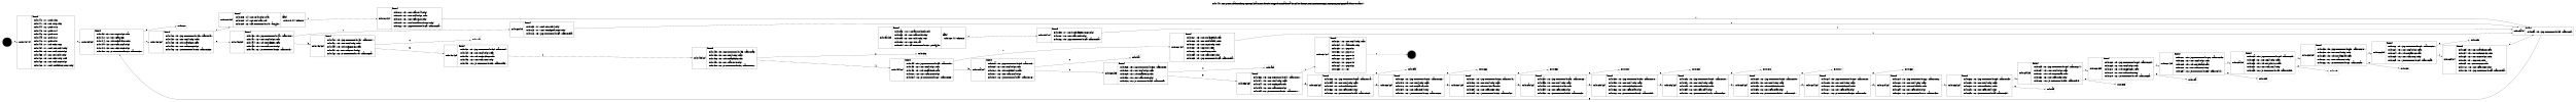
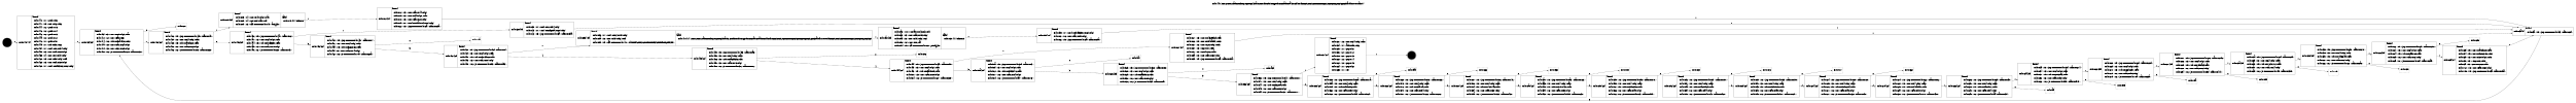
  digraph {
    label="0x401440 (/mnt/c/Users/mathe/Desktop/tcc/POCII/binaries/extr_linuxdriversgpudrmmsmadrenoa4xx.xml.h_A4XX_HLSQ_HS_CONTROL_REG_SHADEROBJOFFSET_Final-ollvm.out::main(0))"
    labelloc=t
    rankdir=LR
    node [shape=record]
    Entry [fillcolor=black height=0.3 shape=circle style=filled width=0.3]
    n2 [label="{\n     0x401440 [47]\l\n     | [instrs]\l\n     &nbsp;&nbsp;0x401440 \<+1\>: push %rbp\l\n     &nbsp;&nbsp;0x401441 \<+3\>: mov %rsp,%rbp\l\n     &nbsp;&nbsp;0x401444 \<+2\>: push %r15\l\n     &nbsp;&nbsp;0x401446 \<+2\>: push %r14\l\n     &nbsp;&nbsp;0x401448 \<+2\>: push %r13\l\n     &nbsp;&nbsp;0x40144a \<+2\>: push %r12\l\n     &nbsp;&nbsp;0x40144c \<+1\>: push %rbx\l\n     &nbsp;&nbsp;0x40144d \<+7\>: sub $0xb8,%rsp\l\n     &nbsp;&nbsp;0x401454 \<+7\>: movl $0x0,-0x34(%rbp)\l\n     &nbsp;&nbsp;0x40145b \<+3\>: mov %edi,-0x38(%rbp)\l\n     &nbsp;&nbsp;0x40145e \<+4\>: mov %rsi,-0x40(%rbp)\l\n     &nbsp;&nbsp;0x401462 \<+3\>: mov -0x38(%rbp),%edi\l\n     &nbsp;&nbsp;0x401465 \<+3\>: mov %edi,-0x30(%rbp)\l\n     &nbsp;&nbsp;0x401468 \<+7\>: movl $0x7fef216e,-0x60(%rbp)\l\n  }"]
    n3 [label="{\n     0x40146f [23]\l\n     | [instrs]\l\n     &nbsp;&nbsp;0x40146f \<+3\>: mov -0x60(%rbp),%eax\l\n     &nbsp;&nbsp;0x401472 \<+2\>: mov %eax,%ecx\l\n     &nbsp;&nbsp;0x401474 \<+6\>: sub $0x90a7f130,%ecx\l\n     &nbsp;&nbsp;0x40147a \<+3\>: mov %eax,-0x64(%rbp)\l\n     &nbsp;&nbsp;0x40147d \<+3\>: mov %ecx,-0x68(%rbp)\l\n     &nbsp;&nbsp;0x401480 \<+6\>: je 0000000000401c7e \<main+0x83e\>\l\n  }"]
    n4 [label="{\n     0x401c7e\l\n  }" style=dashed]
    n5 [label="{\n     0x401486 [22]\l\n     | [instrs]\l\n     &nbsp;&nbsp;0x401486 \<+5\>: jmp 000000000040148b \<main+0x4b\>\l\n     &nbsp;&nbsp;0x40148b \<+3\>: mov -0x64(%rbp),%eax\l\n     &nbsp;&nbsp;0x40148e \<+5\>: sub $0xa78fcc1e,%eax\l\n     &nbsp;&nbsp;0x401493 \<+3\>: mov %eax,-0x6c(%rbp)\l\n     &nbsp;&nbsp;0x401496 \<+6\>: je 0000000000401805 \<main+0x3c5\>\l\n  }"]
    n6 [label="{\n     0x401805 [13]\l\n     | [instrs]\l\n     &nbsp;&nbsp;0x401805 \<+4\>: mov -0x40(%rbp),%rax\l\n     &nbsp;&nbsp;0x401809 \<+4\>: mov 0x8(%rax),%rdi\l\n     &nbsp;&nbsp;0x40180d \<+5\>: call 0000000000401040 \<atoi@plt\>\l\n     | [calls]\l\n     &nbsp;&nbsp;0x401040 \{1\} (unknown)\l\n  }"]
    n7 [label="{\n     0x40149c [22]\l\n     | [instrs]\l\n     &nbsp;&nbsp;0x40149c \<+5\>: jmp 00000000004014a1 \<main+0x61\>\l\n     &nbsp;&nbsp;0x4014a1 \<+3\>: mov -0x64(%rbp),%eax\l\n     &nbsp;&nbsp;0x4014a4 \<+5\>: sub $0xb1f93390,%eax\l\n     &nbsp;&nbsp;0x4014a9 \<+3\>: mov %eax,-0x70(%rbp)\l\n     &nbsp;&nbsp;0x4014ac \<+6\>: je 0000000000401c3e \<main+0x7fe\>\l\n  }"]
    n8 [label="{\n     0x401812 [21]\l\n     | [instrs]\l\n     &nbsp;&nbsp;0x401812 \<+3\>: mov %eax,-0x44(%rbp)\l\n     &nbsp;&nbsp;0x401815 \<+3\>: mov -0x44(%rbp),%eax\l\n     &nbsp;&nbsp;0x401818 \<+3\>: mov %eax,-0x2c(%rbp)\l\n     &nbsp;&nbsp;0x40181b \<+7\>: movl $0xe5a757ed,-0x60(%rbp)\l\n     &nbsp;&nbsp;0x401822 \<+5\>: jmp 0000000000401cfa \<main+0x8ba\>\l\n  }"]
    n9 [label="{\n     0x401c3e [19]\l\n     | [instrs]\l\n     &nbsp;&nbsp;0x401c3e \<+7\>: movl $0x0,-0x34(%rbp)\l\n     &nbsp;&nbsp;0x401c45 \<+7\>: movl $0xcd52e9a,-0x60(%rbp)\l\n     &nbsp;&nbsp;0x401c4c \<+5\>: jmp 0000000000401cfa \<main+0x8ba\>\l\n  }"]
    n10 [label="{\n     0x4014b2 [22]\l\n     | [instrs]\l\n     &nbsp;&nbsp;0x4014b2 \<+5\>: jmp 00000000004014b7 \<main+0x77\>\l\n     &nbsp;&nbsp;0x4014b7 \<+3\>: mov -0x64(%rbp),%eax\l\n     &nbsp;&nbsp;0x4014ba \<+5\>: sub $0xb26c8132,%eax\l\n     &nbsp;&nbsp;0x4014bf \<+3\>: mov %eax,-0x74(%rbp)\l\n     &nbsp;&nbsp;0x4014c2 \<+6\>: je 000000000040170a \<main+0x2ca\>\l\n  }"]
    Exit [fillcolor=black height=0.3 peripheries=2 shape=circle style=filled width=0.3]
    n12 [label="{\n     0x401cfa [5]\l\n     | [instrs]\l\n     &nbsp;&nbsp;0x401cfa \<+5\>: jmp 000000000040146f \<main+0x2f\>\l\n  }"]
    n13 [label="{\n     0x40170a\l\n  }" style=dashed]
    n14 [label="{\n     0x4014c8 [22]\l\n     | [instrs]\l\n     &nbsp;&nbsp;0x4014c8 \<+5\>: jmp 00000000004014cd \<main+0x8d\>\l\n     &nbsp;&nbsp;0x4014cd \<+3\>: mov -0x64(%rbp),%eax\l\n     &nbsp;&nbsp;0x4014d0 \<+5\>: sub $0xd276bb68,%eax\l\n     &nbsp;&nbsp;0x4014d5 \<+3\>: mov %eax,-0x78(%rbp)\l\n     &nbsp;&nbsp;0x4014d8 \<+6\>: je 0000000000401893 \<main+0x453\>\l\n  }"]
    n15 [label="{\n     0x4018b9 [18]\l\n     | [instrs]\l\n     &nbsp;&nbsp;0x4018b9 \<+7\>: movl $0xb1f93390,-0x60(%rbp)\l\n     &nbsp;&nbsp;0x4018c0 \<+6\>: mov %eax,-0xd0(%rbp)\l\n     &nbsp;&nbsp;0x4018c6 \<+5\>: jmp 0000000000401cfa \<main+0x8ba\>\l\n  }"]
+   n16 [label="{\n     0x401893 [15]\l\n     | [instrs]\l\n     &nbsp;&nbsp;0x401893 \<+7\>: movl $0x64,-0x48(%rbp)\l\n     &nbsp;&nbsp;0x40189a \<+3\>: mov -0x48(%rbp),%edi\l\n     &nbsp;&nbsp;0x40189d \<+5\>: call 0000000000401410 \<A4XX_HLSQ_HS_CONTROL_REG_SHADEROBJOFFSET\>\l\n     | [calls]\l\n     &nbsp;&nbsp;0x401410 \{1\} (/mnt/c/Users/mathe/Desktop/tcc/POCII/binaries/extr_linuxdriversgpudrmmsmadrenoa4xx.xml.h_A4XX_HLSQ_HS_CONTROL_REG_SHADEROBJOFFSET_Final-ollvm.out::A4XX_HLSQ_HS_CONTROL_REG_SHADEROBJOFFSET)\l\n  }"]
    n17 [label="{\n     0x4014de [22]\l\n     | [instrs]\l\n     &nbsp;&nbsp;0x4014de \<+5\>: jmp 00000000004014e3 \<main+0xa3\>\l\n     &nbsp;&nbsp;0x4014e3 \<+3\>: mov -0x64(%rbp),%eax\l\n     &nbsp;&nbsp;0x4014e6 \<+5\>: sub $0xda6bbcb3,%eax\l\n     &nbsp;&nbsp;0x4014eb \<+3\>: mov %eax,-0x7c(%rbp)\l\n     &nbsp;&nbsp;0x4014ee \<+6\>: je 0000000000401cb6 \<main+0x876\>\l\n  }"]
    n18 [label="{\n     0x4018a2 [23]\l\n     | [instrs]\l\n     &nbsp;&nbsp;0x4018a2 \<+10\>: movabs $0x4020f2,%rdi\l\n     &nbsp;&nbsp;0x4018ac \<+3\>: mov %eax,-0x4c(%rbp)\l\n     &nbsp;&nbsp;0x4018af \<+3\>: mov -0x4c(%rbp),%esi\l\n     &nbsp;&nbsp;0x4018b2 \<+2\>: mov $0x0,%al\l\n     &nbsp;&nbsp;0x4018b4 \<+5\>: call 0000000000401030 \<printf@plt\>\l\n     | [calls]\l\n     &nbsp;&nbsp;0x401030 \{1\} (unknown)\l\n  }"]
    n19 [label="{\n     0x401cb6\l\n  }" style=dashed]
    n20 [label="{\n     0x4014f4 [22]\l\n     | [instrs]\l\n     &nbsp;&nbsp;0x4014f4 \<+5\>: jmp 00000000004014f9 \<main+0xb9\>\l\n     &nbsp;&nbsp;0x4014f9 \<+3\>: mov -0x64(%rbp),%eax\l\n     &nbsp;&nbsp;0x4014fc \<+5\>: sub $0xe5a757ed,%eax\l\n     &nbsp;&nbsp;0x401501 \<+3\>: mov %eax,-0x80(%rbp)\l\n     &nbsp;&nbsp;0x401504 \<+6\>: je 0000000000401827 \<main+0x3e7\>\l\n  }"]
    n21 [label="{\n     0x401827 [27]\l\n     | [instrs]\l\n     &nbsp;&nbsp;0x401827 \<+5\>: mov $0x45299b2d,%eax\l\n     &nbsp;&nbsp;0x40182c \<+5\>: mov $0x540a9dd7,%ecx\l\n     &nbsp;&nbsp;0x401831 \<+3\>: mov -0x2c(%rbp),%edx\l\n     &nbsp;&nbsp;0x401834 \<+3\>: cmp $0x1,%edx\l\n     &nbsp;&nbsp;0x401837 \<+3\>: cmovl %ecx,%eax\l\n     &nbsp;&nbsp;0x40183a \<+3\>: mov %eax,-0x60(%rbp)\l\n     &nbsp;&nbsp;0x40183d \<+5\>: jmp 0000000000401cfa \<main+0x8ba\>\l\n  }"]
    n22 [label="{\n     0x40150a [25]\l\n     | [instrs]\l\n     &nbsp;&nbsp;0x40150a \<+5\>: jmp 000000000040150f \<main+0xcf\>\l\n     &nbsp;&nbsp;0x40150f \<+3\>: mov -0x64(%rbp),%eax\l\n     &nbsp;&nbsp;0x401512 \<+5\>: sub $0xede3347c,%eax\l\n     &nbsp;&nbsp;0x401517 \<+6\>: mov %eax,-0x84(%rbp)\l\n     &nbsp;&nbsp;0x40151d \<+6\>: je 0000000000401ba7 \<main+0x767\>\l\n  }"]
    n23 [label="{\n     0x401ba7\l\n  }" style=dashed]
    n24 [label="{\n     0x401523 [25]\l\n     | [instrs]\l\n     &nbsp;&nbsp;0x401523 \<+5\>: jmp 0000000000401528 \<main+0xe8\>\l\n     &nbsp;&nbsp;0x401528 \<+3\>: mov -0x64(%rbp),%eax\l\n     &nbsp;&nbsp;0x40152b \<+5\>: sub $0xfafed813,%eax\l\n     &nbsp;&nbsp;0x401530 \<+6\>: mov %eax,-0x88(%rbp)\l\n     &nbsp;&nbsp;0x401536 \<+6\>: je 0000000000401a3f \<main+0x5ff\>\l\n  }"]
    n25 [label="{\n     0x401a3f\l\n  }" style=dashed]
    n26 [label="{\n     0x40153c [25]\l\n     | [instrs]\l\n     &nbsp;&nbsp;0x40153c \<+5\>: jmp 0000000000401541 \<main+0x101\>\l\n     &nbsp;&nbsp;0x401541 \<+3\>: mov -0x64(%rbp),%eax\l\n     &nbsp;&nbsp;0x401544 \<+5\>: sub $0xcd52e9a,%eax\l\n     &nbsp;&nbsp;0x401549 \<+6\>: mov %eax,-0x8c(%rbp)\l\n     &nbsp;&nbsp;0x40154f \<+6\>: je 0000000000401c51 \<main+0x811\>\l\n  }"]
    n27 [label="{\n     0x4016e5\l\n  }" style=dashed]
    n28 [label="{\n     0x401c51 [21]\l\n     | [instrs]\l\n     &nbsp;&nbsp;0x401c51 \<+3\>: mov -0x34(%rbp),%eax\l\n     &nbsp;&nbsp;0x401c54 \<+7\>: add $0xb8,%rsp\l\n     &nbsp;&nbsp;0x401c5b \<+1\>: pop %rbx\l\n     &nbsp;&nbsp;0x401c5c \<+2\>: pop %r12\l\n     &nbsp;&nbsp;0x401c5e \<+2\>: pop %r13\l\n     &nbsp;&nbsp;0x401c60 \<+2\>: pop %r14\l\n     &nbsp;&nbsp;0x401c62 \<+2\>: pop %r15\l\n     &nbsp;&nbsp;0x401c64 \<+1\>: pop %rbp\l\n     &nbsp;&nbsp;0x401c65 \<+1\>: ret\l\n  }"]
    n29 [label="{\n     0x401555 [25]\l\n     | [instrs]\l\n     &nbsp;&nbsp;0x401555 \<+5\>: jmp 000000000040155a \<main+0x11a\>\l\n     &nbsp;&nbsp;0x40155a \<+3\>: mov -0x64(%rbp),%eax\l\n     &nbsp;&nbsp;0x40155d \<+5\>: sub $0xf8a02bc,%eax\l\n     &nbsp;&nbsp;0x401562 \<+6\>: mov %eax,-0x90(%rbp)\l\n     &nbsp;&nbsp;0x401568 \<+6\>: je 00000000004019ad \<main+0x56d\>\l\n  }"]
    n30 [label="{\n     0x4016ef [27]\l\n     | [instrs]\l\n     &nbsp;&nbsp;0x4016ef \<+5\>: mov $0xa78fcc1e,%eax\l\n     &nbsp;&nbsp;0x4016f4 \<+5\>: mov $0xb26c8132,%ecx\l\n     &nbsp;&nbsp;0x4016f9 \<+3\>: mov -0x30(%rbp),%edx\l\n     &nbsp;&nbsp;0x4016fc \<+3\>: cmp $0x2,%edx\l\n     &nbsp;&nbsp;0x4016ff \<+3\>: cmovne %ecx,%eax\l\n     &nbsp;&nbsp;0x401702 \<+3\>: mov %eax,-0x60(%rbp)\l\n     &nbsp;&nbsp;0x401705 \<+5\>: jmp 0000000000401cfa \<main+0x8ba\>\l\n  }"]
    n31 [label="{\n     0x4019ad\l\n  }" style=dashed]
    n32 [label="{\n     0x40156e [25]\l\n     | [instrs]\l\n     &nbsp;&nbsp;0x40156e \<+5\>: jmp 0000000000401573 \<main+0x133\>\l\n     &nbsp;&nbsp;0x401573 \<+3\>: mov -0x64(%rbp),%eax\l\n     &nbsp;&nbsp;0x401576 \<+5\>: sub $0x13af71f5,%eax\l\n     &nbsp;&nbsp;0x40157b \<+6\>: mov %eax,-0x94(%rbp)\l\n     &nbsp;&nbsp;0x401581 \<+6\>: je 0000000000401c66 \<main+0x826\>\l\n  }"]
    n33 [label="{\n     0x4016cc [25]\l\n     | [instrs]\l\n     &nbsp;&nbsp;0x4016cc \<+5\>: jmp 00000000004016d1 \<main+0x291\>\l\n     &nbsp;&nbsp;0x4016d1 \<+3\>: mov -0x64(%rbp),%eax\l\n     &nbsp;&nbsp;0x4016d4 \<+5\>: sub $0x7fef216e,%eax\l\n     &nbsp;&nbsp;0x4016d9 \<+6\>: mov %eax,-0xcc(%rbp)\l\n     &nbsp;&nbsp;0x4016df \<+6\>: je 00000000004016ef \<main+0x2af\>\l\n  }"]
    n34 [label="{\n     0x401c66\l\n  }" style=dashed]
    n35 [label="{\n     0x401587 [25]\l\n     | [instrs]\l\n     &nbsp;&nbsp;0x401587 \<+5\>: jmp 000000000040158c \<main+0x14c\>\l\n     &nbsp;&nbsp;0x40158c \<+3\>: mov -0x64(%rbp),%eax\l\n     &nbsp;&nbsp;0x40158f \<+5\>: sub $0x142514f5,%eax\l\n     &nbsp;&nbsp;0x401594 \<+6\>: mov %eax,-0x98(%rbp)\l\n     &nbsp;&nbsp;0x40159a \<+6\>: je 0000000000401923 \<main+0x4e3\>\l\n  }"]
    n36 [label="{\n     0x401cee\l\n  }" style=dashed]
    n37 [label="{\n     0x401923\l\n  }" style=dashed]
    n38 [label="{\n     0x4015a0 [25]\l\n     | [instrs]\l\n     &nbsp;&nbsp;0x4015a0 \<+5\>: jmp 00000000004015a5 \<main+0x165\>\l\n     &nbsp;&nbsp;0x4015a5 \<+3\>: mov -0x64(%rbp),%eax\l\n     &nbsp;&nbsp;0x4015a8 \<+5\>: sub $0x31518430,%eax\l\n     &nbsp;&nbsp;0x4015ad \<+6\>: mov %eax,-0x9c(%rbp)\l\n     &nbsp;&nbsp;0x4015b3 \<+6\>: je 0000000000401b0b \<main+0x6cb\>\l\n  }"]
    n39 [label="{\n     0x4016b3 [25]\l\n     | [instrs]\l\n     &nbsp;&nbsp;0x4016b3 \<+5\>: jmp 00000000004016b8 \<main+0x278\>\l\n     &nbsp;&nbsp;0x4016b8 \<+3\>: mov -0x64(%rbp),%eax\l\n     &nbsp;&nbsp;0x4016bb \<+5\>: sub $0x7dd664bd,%eax\l\n     &nbsp;&nbsp;0x4016c0 \<+6\>: mov %eax,-0xc8(%rbp)\l\n     &nbsp;&nbsp;0x4016c6 \<+6\>: je 0000000000401cee \<main+0x8ae\>\l\n  }"]
    n40 [label="{\n     0x401b0b\l\n  }" style=dashed]
    n41 [label="{\n     0x4015b9 [25]\l\n     | [instrs]\l\n     &nbsp;&nbsp;0x4015b9 \<+5\>: jmp 00000000004015be \<main+0x17e\>\l\n     &nbsp;&nbsp;0x4015be \<+3\>: mov -0x64(%rbp),%eax\l\n     &nbsp;&nbsp;0x4015c1 \<+5\>: sub $0x35dc6b52,%eax\l\n     &nbsp;&nbsp;0x4015c6 \<+6\>: mov %eax,-0xa0(%rbp)\l\n     &nbsp;&nbsp;0x4015cc \<+6\>: je 00000000004018cb \<main+0x48b\>\l\n  }"]
    n42 [label="{\n     0x4017f9\l\n  }" style=dashed]
    n43 [label="{\n     0x4018cb\l\n  }" style=dashed]
    n44 [label="{\n     0x4015d2 [25]\l\n     | [instrs]\l\n     &nbsp;&nbsp;0x4015d2 \<+5\>: jmp 00000000004015d7 \<main+0x197\>\l\n     &nbsp;&nbsp;0x4015d7 \<+3\>: mov -0x64(%rbp),%eax\l\n     &nbsp;&nbsp;0x4015da \<+5\>: sub $0x45299b2d,%eax\l\n     &nbsp;&nbsp;0x4015df \<+6\>: mov %eax,-0xa4(%rbp)\l\n     &nbsp;&nbsp;0x4015e5 \<+6\>: je 0000000000401842 \<main+0x402\>\l\n  }"]
    n45 [label="{\n     0x40169a [25]\l\n     | [instrs]\l\n     &nbsp;&nbsp;0x40169a \<+5\>: jmp 000000000040169f \<main+0x25f\>\l\n     &nbsp;&nbsp;0x40169f \<+3\>: mov -0x64(%rbp),%eax\l\n     &nbsp;&nbsp;0x4016a2 \<+5\>: sub $0x76737212,%eax\l\n     &nbsp;&nbsp;0x4016a7 \<+6\>: mov %eax,-0xc4(%rbp)\l\n     &nbsp;&nbsp;0x4016ad \<+6\>: je 00000000004017f9 \<main+0x3b9\>\l\n  }"]
    n46 [label="{\n     0x401842\l\n  }" style=dashed]
    n47 [label="{\n     0x4015eb [25]\l\n     | [instrs]\l\n     &nbsp;&nbsp;0x4015eb \<+5\>: jmp 00000000004015f0 \<main+0x1b0\>\l\n     &nbsp;&nbsp;0x4015f0 \<+3\>: mov -0x64(%rbp),%eax\l\n     &nbsp;&nbsp;0x4015f3 \<+5\>: sub $0x53d8989e,%eax\l\n     &nbsp;&nbsp;0x4015f8 \<+6\>: mov %eax,-0xa8(%rbp)\l\n     &nbsp;&nbsp;0x4015fe \<+6\>: je 0000000000401b17 \<main+0x6d7\>\l\n  }"]
    n48 [label="{\n     0x40185d\l\n  }" style=dashed]
    n49 [label="{\n     0x401b17\l\n  }" style=dashed]
    n50 [label="{\n     0x401604 [25]\l\n     | [instrs]\l\n     &nbsp;&nbsp;0x401604 \<+5\>: jmp 0000000000401609 \<main+0x1c9\>\l\n     &nbsp;&nbsp;0x401609 \<+3\>: mov -0x64(%rbp),%eax\l\n     &nbsp;&nbsp;0x40160c \<+5\>: sub $0x53dc6894,%eax\l\n     &nbsp;&nbsp;0x401611 \<+6\>: mov %eax,-0xac(%rbp)\l\n     &nbsp;&nbsp;0x401617 \<+6\>: je 0000000000401c32 \<main+0x7f2\>\l\n  }"]
    n51 [label="{\n     0x401681 [25]\l\n     | [instrs]\l\n     &nbsp;&nbsp;0x401681 \<+5\>: jmp 0000000000401686 \<main+0x246\>\l\n     &nbsp;&nbsp;0x401686 \<+3\>: mov -0x64(%rbp),%eax\l\n     &nbsp;&nbsp;0x401689 \<+5\>: sub $0x70fe0a2f,%eax\l\n     &nbsp;&nbsp;0x40168e \<+6\>: mov %eax,-0xc0(%rbp)\l\n     &nbsp;&nbsp;0x401694 \<+6\>: je 000000000040185d \<main+0x41d\>\l\n  }"]
    n52 [label="{\n     0x401c32\l\n  }" style=dashed]
    n53 [label="{\n     0x40161d [25]\l\n     | [instrs]\l\n     &nbsp;&nbsp;0x40161d \<+5\>: jmp 0000000000401622 \<main+0x1e2\>\l\n     &nbsp;&nbsp;0x401622 \<+3\>: mov -0x64(%rbp),%eax\l\n     &nbsp;&nbsp;0x401625 \<+5\>: sub $0x540a9dd7,%eax\l\n     &nbsp;&nbsp;0x40162a \<+6\>: mov %eax,-0xb0(%rbp)\l\n     &nbsp;&nbsp;0x401630 \<+6\>: je 0000000000401878 \<main+0x438\>\l\n  }"]
    n54 [label="{\n     0x40179a\l\n  }" style=dashed]
    n55 [label="{\n     0x401636 [25]\l\n     | [instrs]\l\n     &nbsp;&nbsp;0x401636 \<+5\>: jmp 000000000040163b \<main+0x1fb\>\l\n     &nbsp;&nbsp;0x40163b \<+3\>: mov -0x64(%rbp),%eax\l\n     &nbsp;&nbsp;0x40163e \<+5\>: sub $0x5f30d817,%eax\l\n     &nbsp;&nbsp;0x401643 \<+6\>: mov %eax,-0xb4(%rbp)\l\n     &nbsp;&nbsp;0x401649 \<+6\>: je 0000000000401aff \<main+0x6bf\>\l\n  }"]
    n56 [label="{\n     0x401668 [25]\l\n     | [instrs]\l\n     &nbsp;&nbsp;0x401668 \<+5\>: jmp 000000000040166d \<main+0x22d\>\l\n     &nbsp;&nbsp;0x40166d \<+3\>: mov -0x64(%rbp),%eax\l\n     &nbsp;&nbsp;0x401670 \<+5\>: sub $0x6cd16de1,%eax\l\n     &nbsp;&nbsp;0x401675 \<+6\>: mov %eax,-0xbc(%rbp)\l\n     &nbsp;&nbsp;0x40167b \<+6\>: je 000000000040179a \<main+0x35a\>\l\n  }"]
    n57 [label="{\n     0x40164f [25]\l\n     | [instrs]\l\n     &nbsp;&nbsp;0x40164f \<+5\>: jmp 0000000000401654 \<main+0x214\>\l\n     &nbsp;&nbsp;0x401654 \<+3\>: mov -0x64(%rbp),%eax\l\n     &nbsp;&nbsp;0x401657 \<+5\>: sub $0x608324f3,%eax\l\n     &nbsp;&nbsp;0x40165c \<+6\>: mov %eax,-0xb8(%rbp)\l\n     &nbsp;&nbsp;0x401662 \<+6\>: je 00000000004019b9 \<main+0x579\>\l\n  }"]
    n58 [label="{\n     0x401aff\l\n  }" style=dashed]
    n59 [label="{\n     0x4019b9\l\n  }" style=dashed]
    Entry -> n2 [label=" 1"]
    n2 -> n3 [label=" 1"]
    n3 -> n4 [label=" 0"]
    n3 -> n5 [label=" 7"]
    n5 -> n6 [label=" 1"]
    n5 -> n7 [label=" 6"]
    n6 -> n8 [label=" 1"]
    n7 -> n9 [label=" 1"]
    n7 -> n10 [label=" 5"]
    n8 -> n12 [label=" 1"]
    n9 -> n12 [label=" 1"]
    n10 -> n13 [label=" 0"]
    n10 -> n14 [label=" 5"]
    n12 -> n3 [label=" 6"]
+   n14 -> n16 [label=" 1"]
    n14 -> n17 [label=" 4"]
    n15 -> n12 [label=" 1"]
+   n16 -> n18 [label=" 1"]
    n17 -> n19 [label=" 0"]
    n17 -> n20 [label=" 4"]
    n18 -> n15 [label=" 1"]
    n20 -> n21 [label=" 1"]
    n20 -> n22 [label=" 3"]
    n21 -> n12 [label=" 1"]
    n22 -> n23 [label=" 0"]
    n22 -> n24 [label=" 3"]
    n24 -> n25 [label=" 0"]
    n24 -> n26 [label=" 3"]
    n26 -> n28 [label=" 1"]
    n26 -> n29 [label=" 2"]
    n28 -> Exit [label=" 1"]
    n29 -> n31 [label=" 0"]
    n29 -> n32 [label=" 2"]
    n30 -> n12 [label=" 1"]
    n32 -> n34 [label=" 0"]
    n32 -> n35 [label=" 2"]
    n33 -> n27 [label=" 0"]
    n33 -> n30 [label=" 1"]
    n35 -> n37 [label=" 0"]
    n35 -> n38 [label=" 2"]
    n38 -> n40 [label=" 0"]
    n38 -> n41 [label=" 2"]
    n39 -> n33 [label=" 1"]
    n39 -> n36 [label=" 0"]
    n41 -> n43 [label=" 0"]
-   n41 -> n44 [label=" 2"]
    n44 -> n46 [label=" 0"]
    n44 -> n47 [label=" 2"]
    n45 -> n39 [label=" 1"]
    n45 -> n42 [label=" 0"]
    n47 -> n49 [label=" 0"]
    n47 -> n50 [label=" 2"]
    n50 -> n52 [label=" 0"]
    n50 -> n53 [label=" 2"]
    n51 -> n45 [label=" 1"]
    n51 -> n48 [label=" 0"]
    n53 -> n55 [label=" 1"]
    n55 -> n57 [label=" 1"]
    n55 -> n58 [label=" 0"]
    n56 -> n51 [label=" 1"]
    n56 -> n54 [label=" 0"]
    n57 -> n56 [label=" 1"]
    n57 -> n59 [label=" 0"]
  }
